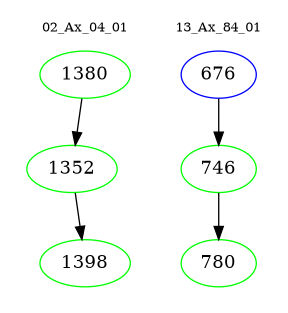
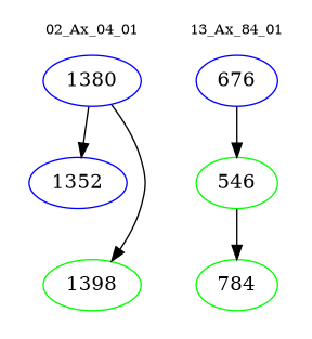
  digraph {
    node [color=green]
    edge [color=black]
-   n1 [label=1380]
-   n2 [label=1352]
+   n1 [color=blue label=1380]
+   n2 [color=blue label=1352]
    n3 [label=1398]
    n4 [color=blue label=676]
-   n5 [label=746]
-   n6 [label=780]
+   n5 [label=546]
+   n6 [label=784]
    subgraph cluster_1 {
      color=white
      fontsize=10
      label="02_Ax_04_01"
      n1
      n2
      n3
    }
    subgraph cluster_2 {
      color=white
      fontsize=10
      label="13_Ax_84_01"
      n4
      n5
      n6
    }
    n1 -> n2
-   n2 -> n3
+   n1 -> n3
    n4 -> n5
    n5 -> n6
  }
